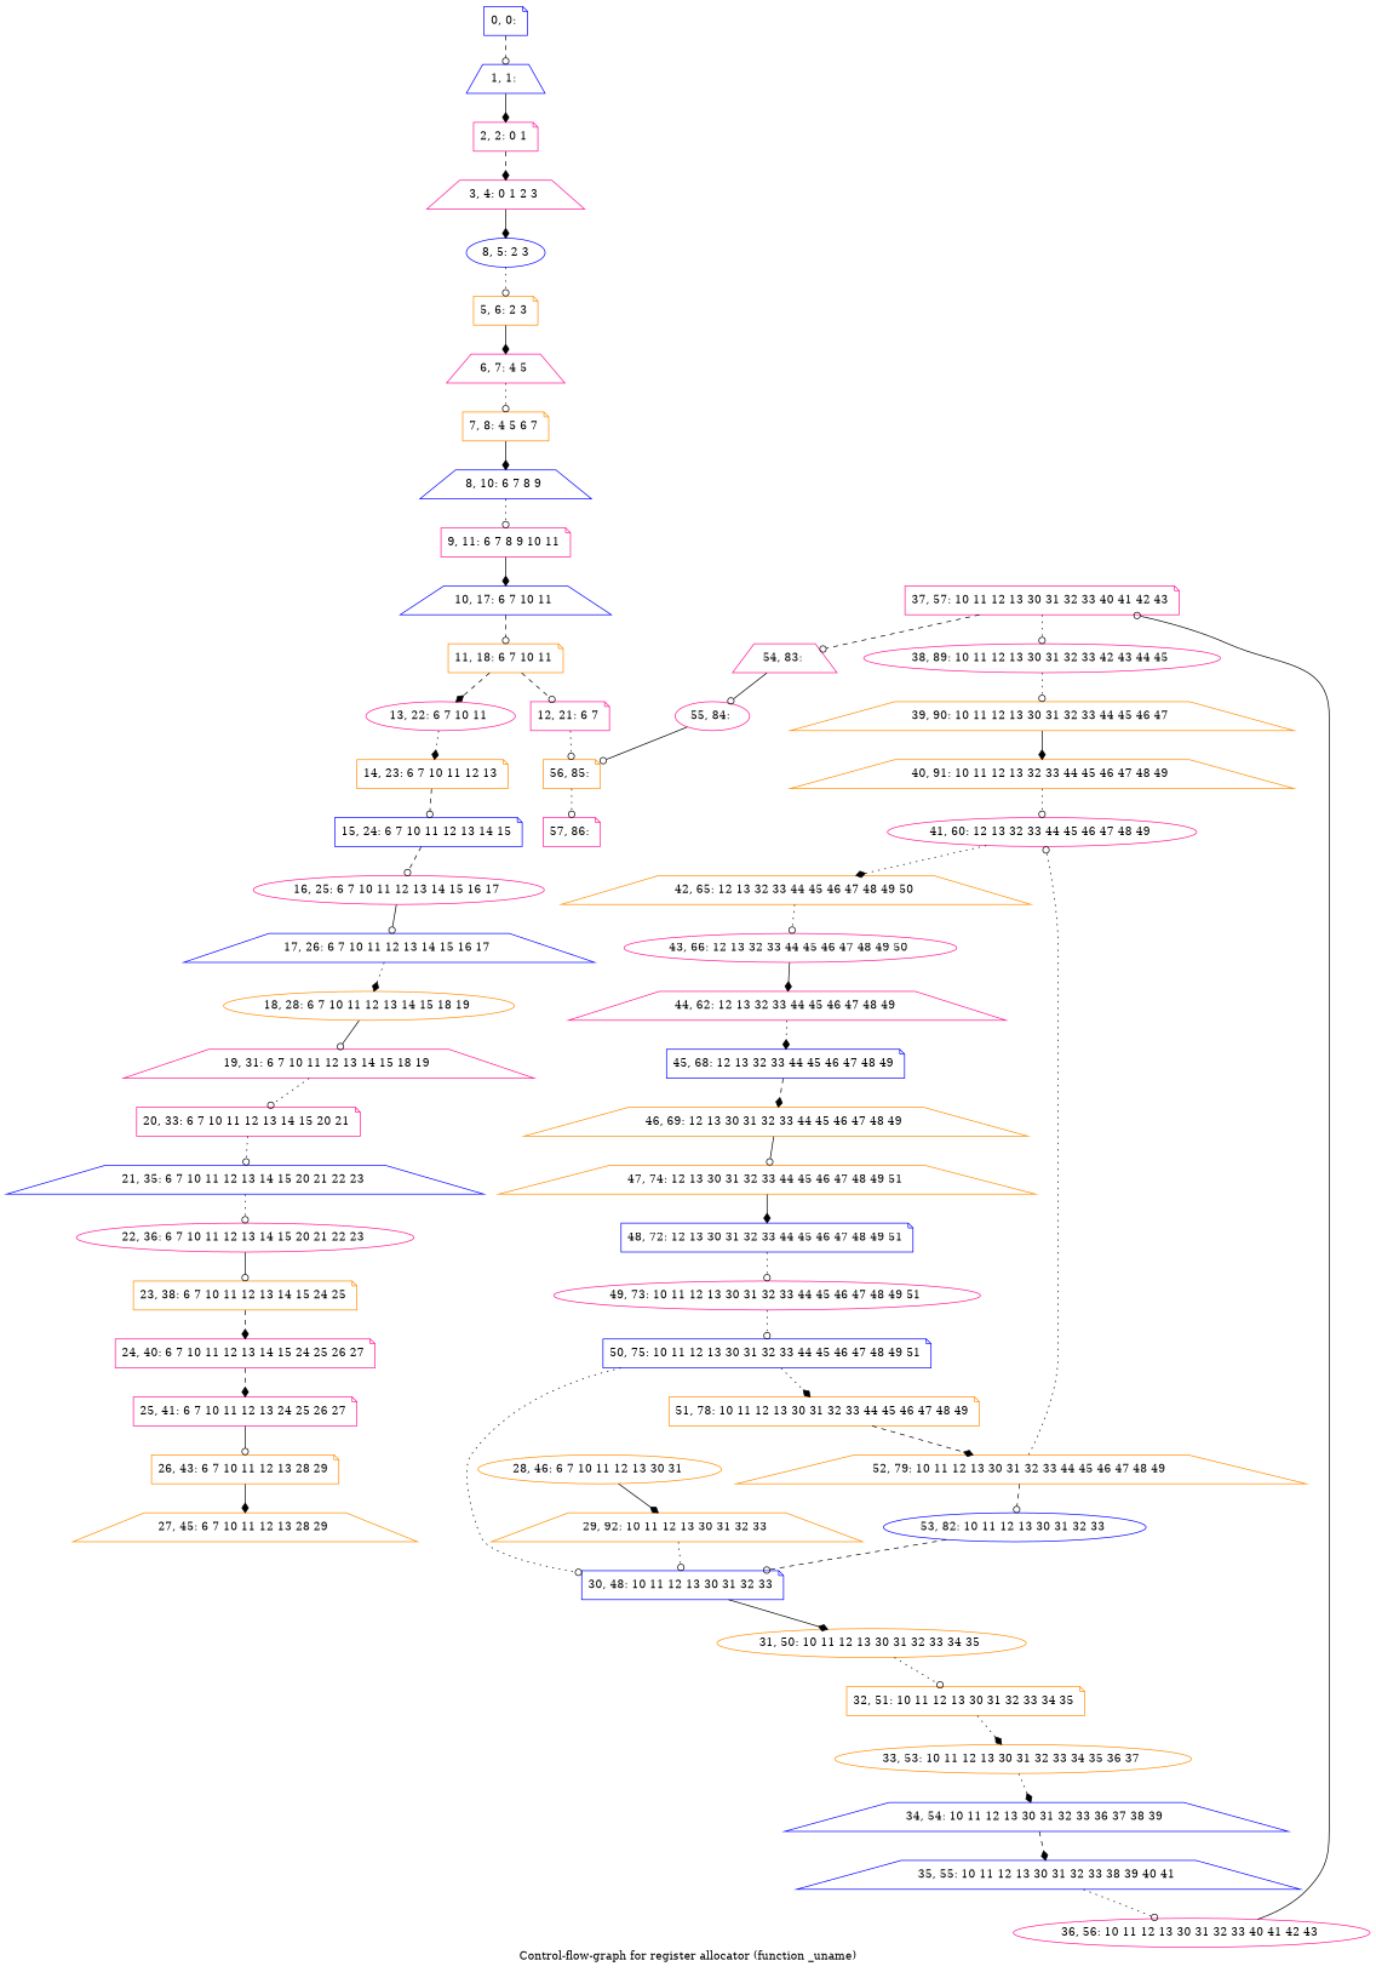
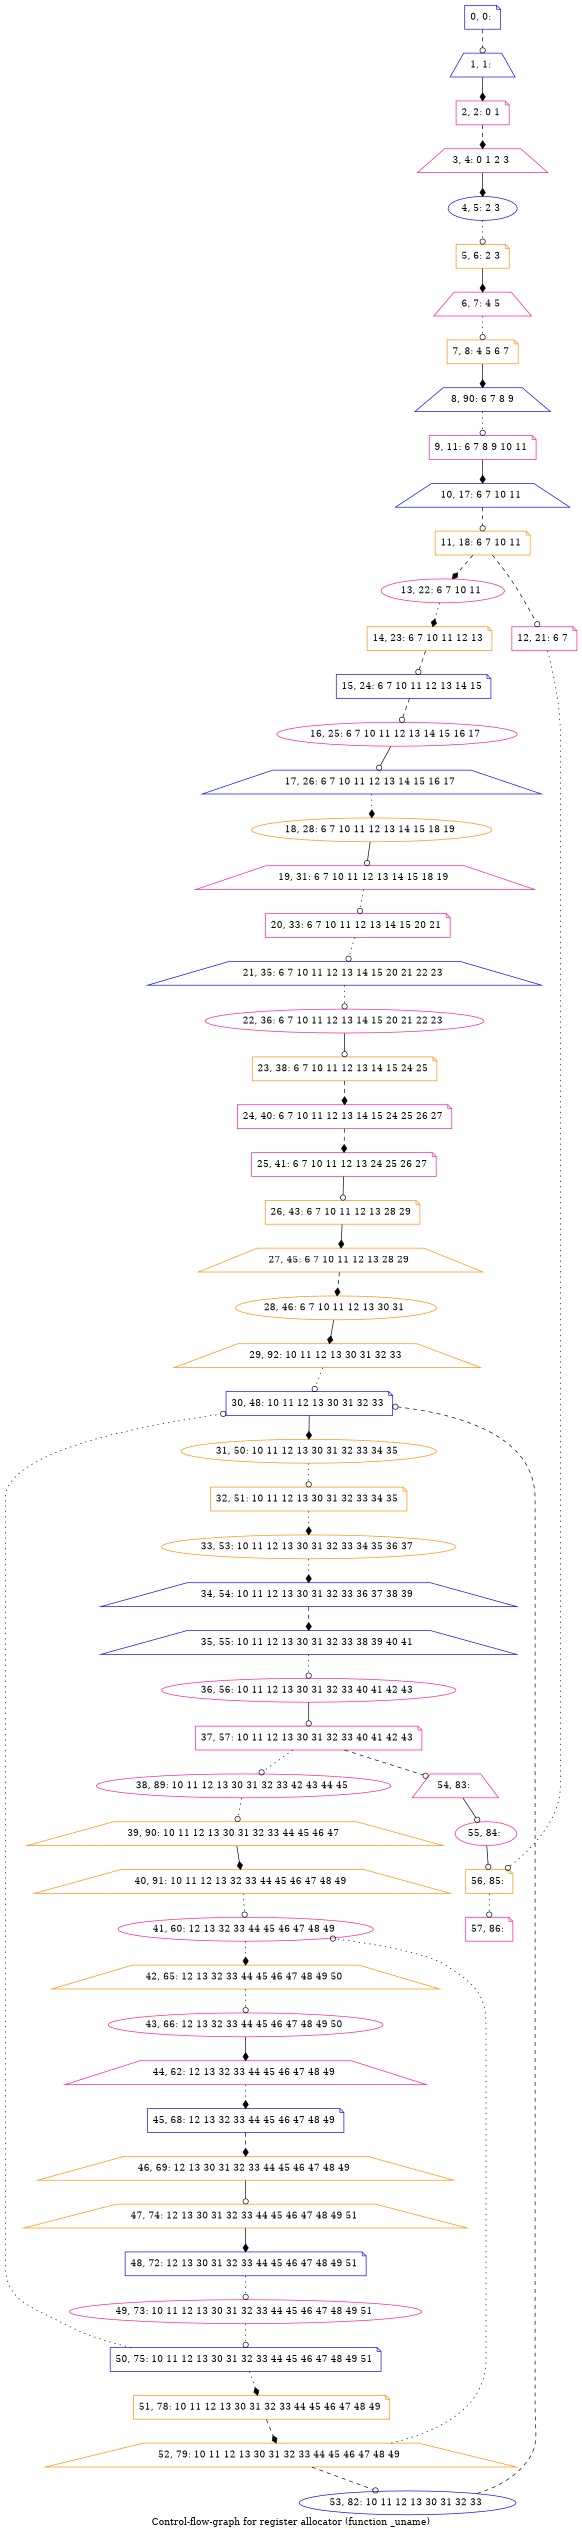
  digraph {
    label="Control-flow-graph for register allocator (function _uname)"
    node [color=deeppink shape=note]
    edge [arrowhead=odot style=dotted]
    n1 [color=blue label="0, 0: "]
    n2 [color=blue label="1, 1: " shape=trapezium]
    n3 [label="2, 2: 0 1 "]
    n4 [label="3, 4: 0 1 2 3 " shape=trapezium]
-   n5 [color=blue label="8, 5: 2 3" shape=ellipse]
+   n5 [color=blue label="4, 5: 2 3 " shape=ellipse]
    n6 [color=darkorange label="5, 6: 2 3 "]
    n7 [label="6, 7: 4 5 " shape=trapezium]
    n8 [color=darkorange label="7, 8: 4 5 6 7 "]
-   n9 [color=blue label="8, 10: 6 7 8 9 " shape=trapezium]
+   n9 [color=blue label="8, 90: 6 7 8 9" shape=trapezium]
    n10 [label="9, 11: 6 7 8 9 10 11 "]
    n11 [color=blue label="10, 17: 6 7 10 11 " shape=trapezium]
    n12 [color=darkorange label="11, 18: 6 7 10 11 "]
    n13 [label="12, 21: 6 7 "]
    n14 [label="13, 22: 6 7 10 11 " shape=ellipse]
    n15 [color=darkorange label="56, 85: "]
    n16 [color=darkorange label="14, 23: 6 7 10 11 12 13 "]
    n17 [label="57, 86: "]
    n18 [color=blue label="15, 24: 6 7 10 11 12 13 14 15 "]
    n19 [label="16, 25: 6 7 10 11 12 13 14 15 16 17 " shape=ellipse]
    n20 [color=blue label="17, 26: 6 7 10 11 12 13 14 15 16 17 " shape=trapezium]
    n21 [color=darkorange label="18, 28: 6 7 10 11 12 13 14 15 18 19 " shape=ellipse]
    n22 [label="19, 31: 6 7 10 11 12 13 14 15 18 19 " shape=trapezium]
    n23 [label="20, 33: 6 7 10 11 12 13 14 15 20 21 "]
    n24 [color=blue label="21, 35: 6 7 10 11 12 13 14 15 20 21 22 23 " shape=trapezium]
    n25 [label="22, 36: 6 7 10 11 12 13 14 15 20 21 22 23 " shape=ellipse]
    n26 [color=darkorange label="23, 38: 6 7 10 11 12 13 14 15 24 25 "]
    n27 [label="24, 40: 6 7 10 11 12 13 14 15 24 25 26 27 "]
    n28 [label="25, 41: 6 7 10 11 12 13 24 25 26 27 "]
    n29 [color=darkorange label="26, 43: 6 7 10 11 12 13 28 29 "]
    n30 [color=darkorange label="27, 45: 6 7 10 11 12 13 28 29 " shape=trapezium]
    n31 [color=darkorange label="28, 46: 6 7 10 11 12 13 30 31 " shape=ellipse]
    n32 [color=darkorange label="29, 92: 10 11 12 13 30 31 32 33 " shape=trapezium]
    n33 [color=blue label="30, 48: 10 11 12 13 30 31 32 33 "]
    n34 [color=darkorange label="31, 50: 10 11 12 13 30 31 32 33 34 35 " shape=ellipse]
    n35 [color=darkorange label="32, 51: 10 11 12 13 30 31 32 33 34 35 "]
    n36 [color=darkorange label="33, 53: 10 11 12 13 30 31 32 33 34 35 36 37 " shape=ellipse]
    n37 [color=blue label="34, 54: 10 11 12 13 30 31 32 33 36 37 38 39 " shape=trapezium]
    n38 [color=blue label="35, 55: 10 11 12 13 30 31 32 33 38 39 40 41 " shape=trapezium]
    n39 [label="36, 56: 10 11 12 13 30 31 32 33 40 41 42 43 " shape=ellipse]
    n40 [label="37, 57: 10 11 12 13 30 31 32 33 40 41 42 43 "]
    n41 [label="38, 89: 10 11 12 13 30 31 32 33 42 43 44 45 " shape=ellipse]
    n42 [label="54, 83: " shape=trapezium]
    n43 [color=darkorange label="39, 90: 10 11 12 13 30 31 32 33 44 45 46 47 " shape=trapezium]
    n44 [label="55, 84: " shape=ellipse]
    n45 [color=darkorange label="40, 91: 10 11 12 13 32 33 44 45 46 47 48 49 " shape=trapezium]
    n46 [label="41, 60: 12 13 32 33 44 45 46 47 48 49 " shape=ellipse]
    n47 [color=darkorange label="42, 65: 12 13 32 33 44 45 46 47 48 49 50 " shape=trapezium]
    n48 [label="43, 66: 12 13 32 33 44 45 46 47 48 49 50 " shape=ellipse]
    n49 [label="44, 62: 12 13 32 33 44 45 46 47 48 49 " shape=trapezium]
    n50 [color=blue label="45, 68: 12 13 32 33 44 45 46 47 48 49 "]
    n51 [color=darkorange label="46, 69: 12 13 30 31 32 33 44 45 46 47 48 49 " shape=trapezium]
    n52 [color=darkorange label="47, 74: 12 13 30 31 32 33 44 45 46 47 48 49 51 " shape=trapezium]
    n53 [color=blue label="48, 72: 12 13 30 31 32 33 44 45 46 47 48 49 51 "]
    n54 [label="49, 73: 10 11 12 13 30 31 32 33 44 45 46 47 48 49 51 " shape=ellipse]
    n55 [color=blue label="50, 75: 10 11 12 13 30 31 32 33 44 45 46 47 48 49 51 "]
    n56 [color=darkorange label="51, 78: 10 11 12 13 30 31 32 33 44 45 46 47 48 49 "]
    n57 [color=darkorange label="52, 79: 10 11 12 13 30 31 32 33 44 45 46 47 48 49 " shape=trapezium]
    n58 [color=blue label="53, 82: 10 11 12 13 30 31 32 33 " shape=ellipse]
    n1 -> n2 [style=dashed]
    n2 -> n3 [arrowhead=diamond style=solid]
    n3 -> n4 [arrowhead=diamond style=dashed]
    n4 -> n5 [arrowhead=diamond style=solid]
    n5 -> n6
    n6 -> n7 [arrowhead=diamond style=solid]
    n7 -> n8
    n8 -> n9 [arrowhead=diamond style=solid]
    n9 -> n10
    n10 -> n11 [arrowhead=diamond style=solid]
    n11 -> n12 [style=dashed]
    n12 -> n13 [style=dashed]
    n12 -> n14 [arrowhead=diamond style=dashed]
    n13 -> n15
    n14 -> n16 [arrowhead=diamond]
    n15 -> n17
    n16 -> n18 [style=dashed]
    n18 -> n19 [style=dashed]
    n19 -> n20 [style=solid]
    n20 -> n21 [arrowhead=diamond]
    n21 -> n22 [style=solid]
    n22 -> n23
    n23 -> n24
    n24 -> n25
    n25 -> n26 [style=solid]
    n26 -> n27 [arrowhead=diamond style=dashed]
    n27 -> n28 [arrowhead=diamond style=dashed]
    n28 -> n29 [style=solid]
    n29 -> n30 [arrowhead=diamond style=solid]
+   n30 -> n31 [arrowhead=diamond style=dashed]
    n31 -> n32 [arrowhead=diamond style=solid]
    n32 -> n33
    n33 -> n34 [arrowhead=diamond style=solid]
    n34 -> n35
    n35 -> n36 [arrowhead=diamond]
    n36 -> n37 [arrowhead=diamond]
    n37 -> n38 [arrowhead=diamond style=dashed]
    n38 -> n39
    n39 -> n40 [style=solid]
    n40 -> n41
    n40 -> n42 [style=dashed]
    n41 -> n43
    n42 -> n44 [style=solid]
    n43 -> n45 [arrowhead=diamond style=solid]
    n44 -> n15 [style=solid]
    n45 -> n46
    n46 -> n47 [arrowhead=diamond]
    n47 -> n48
    n48 -> n49 [arrowhead=diamond style=solid]
    n49 -> n50 [arrowhead=diamond]
    n50 -> n51 [arrowhead=diamond style=dashed]
    n51 -> n52 [style=solid]
    n52 -> n53 [arrowhead=diamond style=solid]
    n53 -> n54
    n54 -> n55
    n55 -> n33
    n55 -> n56 [arrowhead=diamond]
    n56 -> n57 [arrowhead=diamond style=dashed]
    n57 -> n46
    n57 -> n58 [style=dashed]
    n58 -> n33 [style=dashed]
  }
